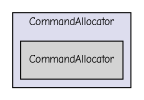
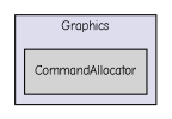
  digraph {
    compound=true
    fontname="Comic Neue"
    n1 [fillcolor=lightgrey fontname="Comic Neue" fontsize=10 label=CommandAllocator pencolor=black shape=box style=filled]
    subgraph cluster_1 {
      bgcolor="#ddddee"
      fontsize=10
-     label=CommandAllocator
+     label=Graphics
      pencolor=black
      n1
    }
  }
